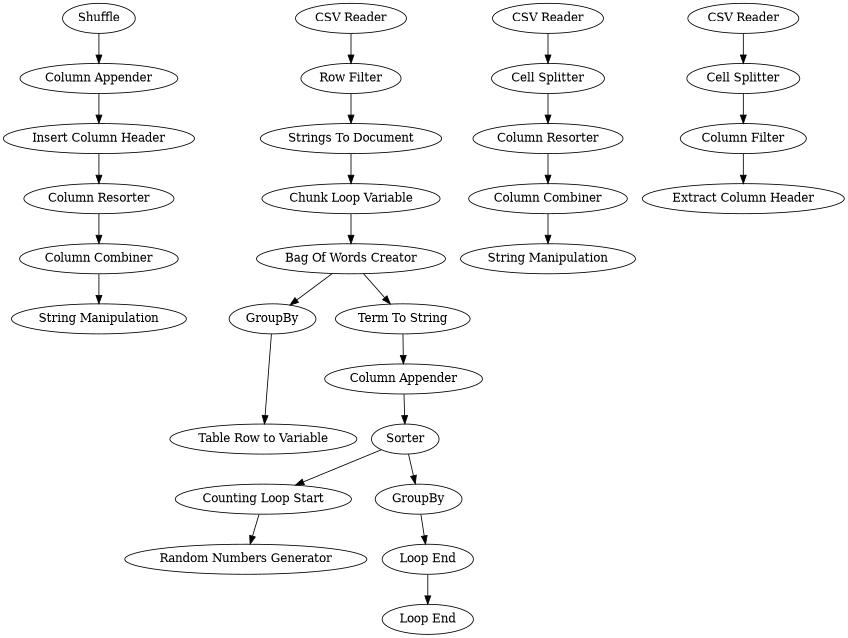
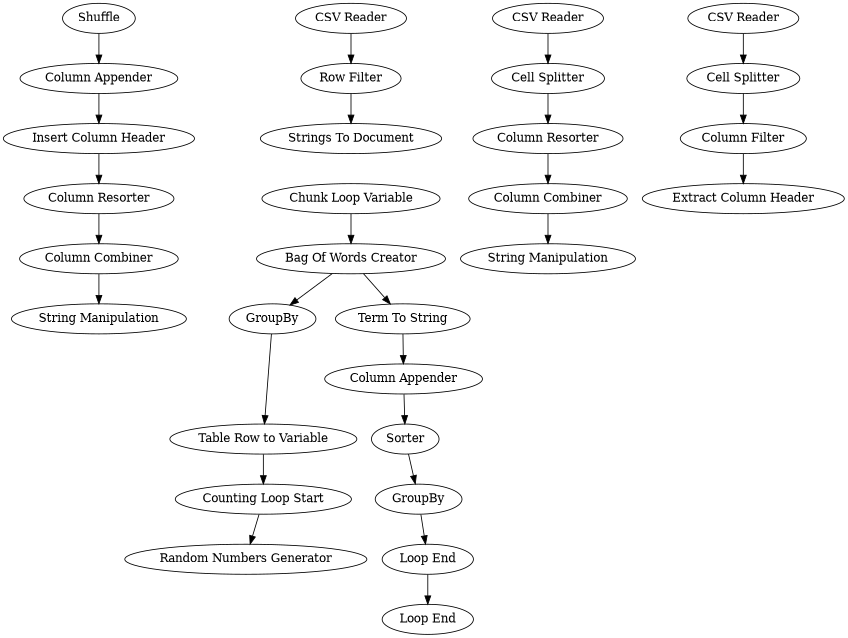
  digraph {
    rankdir=TB
    n1 [label="Column Combiner"]
    n2 [label="String Manipulation"]
    n3 [label="Loop End"]
    n4 [label="Loop End"]
    n5 [label="CSV Reader"]
    n6 [label="Row Filter"]
    n7 [label="Strings To Document"]
    n8 [label="Chunk Loop Variable"]
    n9 [label=Sorter]
    n10 [label=GroupBy]
    n11 [label="Random Numbers Generator"]
    n12 [label="Column Appender"]
    n13 [label="Column Combiner"]
    n14 [label="String Manipulation"]
    n15 [label="Column Filter"]
    n16 [label="Extract Column Header"]
    n17 [label="Insert Column Header"]
    n18 [label="Column Resorter"]
    n19 [label=Shuffle]
    n20 [label="Column Appender"]
    n21 [label="Table Row to Variable"]
    n22 [label="Counting Loop Start"]
    n23 [label="Bag Of Words Creator"]
    n24 [label=GroupBy]
    n25 [label="Term To String"]
    n26 [label="Cell Splitter"]
    n27 [label="Column Resorter"]
    n28 [label="CSV Reader"]
    n29 [label="Cell Splitter"]
    n30 [label="CSV Reader"]
    n1 -> n2
    n3 -> n4
    n5 -> n6
    n6 -> n7
-   n7 -> n8
    n8 -> n23
    n9 -> n10
    n10 -> n3
    n12 -> n9
    n13 -> n14
    n15 -> n16
    n17 -> n18
    n18 -> n1
    n19 -> n20
    n20 -> n17
-   n9 -> n22
+   n21 -> n22
    n22 -> n11
    n23 -> n24
    n23 -> n25
    n24 -> n21
    n25 -> n12
    n26 -> n27
    n27 -> n13
    n28 -> n26
    n29 -> n15
    n30 -> n29
  }
